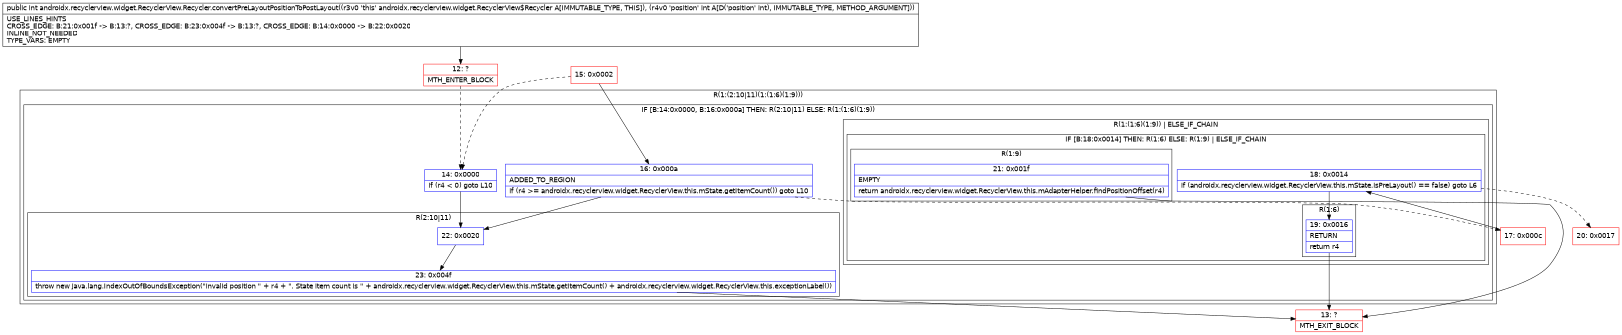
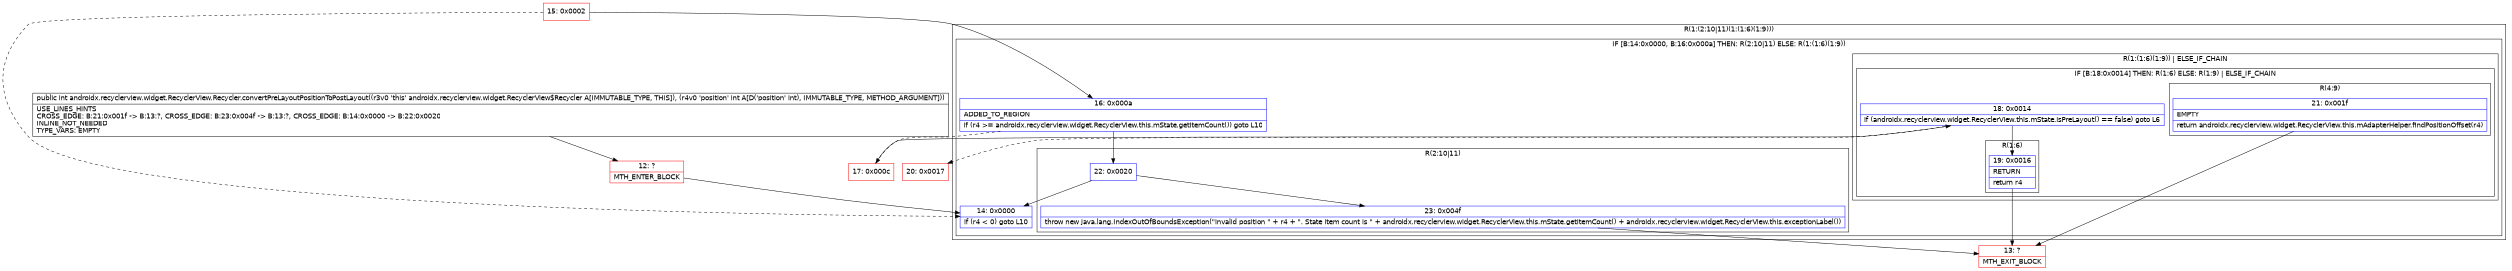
  digraph {
    fontname="DejaVu Sans"
    node [color=blue fontname="DejaVu Sans" shape=record]
    edge [fontname="DejaVu Sans"]
    n1 [label="{22\:\ 0x0020}"]
    n2 [label="{23\:\ 0x004f|throw new java.lang.IndexOutOfBoundsException(\"invalid position \" + r4 + \". State item count is \" + androidx.recyclerview.widget.RecyclerView.this.mState.getItemCount() + androidx.recyclerview.widget.RecyclerView.this.exceptionLabel())\l}"]
    n3 [label="{19\:\ 0x0016|RETURN\l|return r4\l}"]
    n4 [label="{21\:\ 0x001f|EMPTY\l|return androidx.recyclerview.widget.RecyclerView.this.mAdapterHelper.findPositionOffset(r4)\l}"]
    n5 [label="{18\:\ 0x0014|if (androidx.recyclerview.widget.RecyclerView.this.mState.isPreLayout() == false) goto L6\l}"]
    n6 [label="{14\:\ 0x0000|if (r4 \< 0) goto L10\l}"]
    n7 [label="{16\:\ 0x000a|ADDED_TO_REGION\l|if (r4 \>= androidx.recyclerview.widget.RecyclerView.this.mState.getItemCount()) goto L10\l}"]
    n8 [color=red label="{13\:\ ?|MTH_EXIT_BLOCK\l}"]
    n9 [color=red label="{20\:\ 0x0017}"]
    n10 [color=red label="{17\:\ 0x000c}"]
    n11 [color=red label="{15\:\ 0x0002}"]
    n12 [color=red label="{12\:\ ?|MTH_ENTER_BLOCK\l}"]
    n13 [label="{public int androidx.recyclerview.widget.RecyclerView.Recycler.convertPreLayoutPositionToPostLayout((r3v0 'this' androidx.recyclerview.widget.RecyclerView$Recycler A[IMMUTABLE_TYPE, THIS]), (r4v0 'position' int A[D('position' int), IMMUTABLE_TYPE, METHOD_ARGUMENT]))  | USE_LINES_HINTS\lCROSS_EDGE: B:21:0x001f \-\> B:13:?, CROSS_EDGE: B:23:0x004f \-\> B:13:?, CROSS_EDGE: B:14:0x0000 \-\> B:22:0x0020\lINLINE_NOT_NEEDED\lTYPE_VARS: EMPTY\l}" color=""]
    subgraph cluster_1 {
      label="R(1:(2:10|11)(1:(1:6)(1:9)))"
      subgraph cluster_2 {
        label="IF [B:14:0x0000, B:16:0x000a] THEN: R(2:10|11) ELSE: R(1:(1:6)(1:9))"
        n6
        n7
        subgraph cluster_3 {
          label="R(2:10|11)"
          n1
          n2
        }
        subgraph cluster_4 {
          label="R(1:(1:6)(1:9)) | ELSE_IF_CHAIN\l"
          subgraph cluster_5 {
            label="IF [B:18:0x0014] THEN: R(1:6) ELSE: R(1:9) | ELSE_IF_CHAIN\l"
            n5
            subgraph cluster_6 {
              label="R(1:6)"
              n3
            }
            subgraph cluster_7 {
-             label="R(1:9)"
+             label="R(4:9)"
              n4
            }
          }
        }
      }
    }
    n1 -> n2
    n2 -> n8
    n3 -> n8
    n4 -> n8
    n5 -> n3
    n5 -> n9 [style=dashed]
-   n6 -> n1
+   n1 -> n6
    n7 -> n1
    n7 -> n10 [style=dashed]
    n10 -> n5
    n11 -> n6 [style=dashed]
    n11 -> n7
-   n12 -> n6 [style=dashed]
+   n12 -> n6
    n13 -> n12
  }
